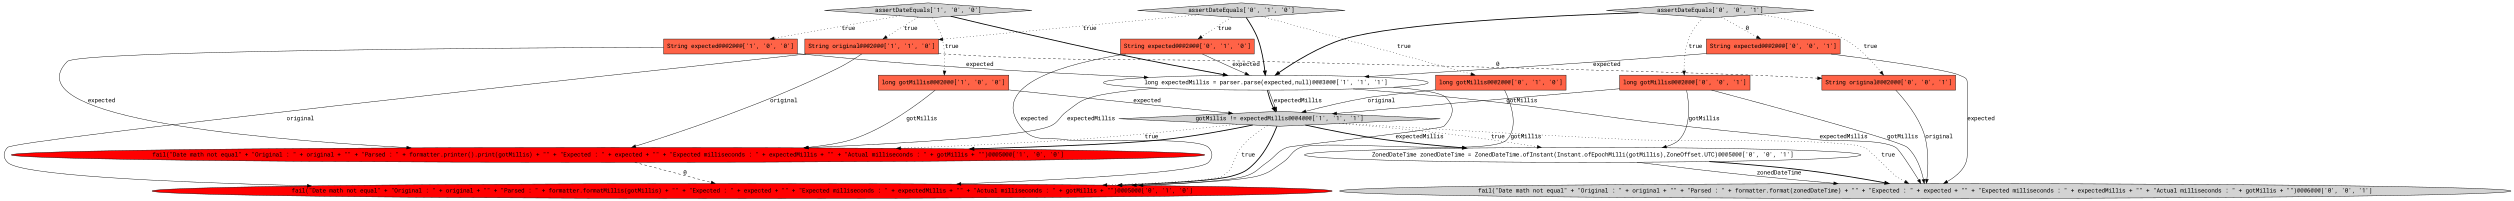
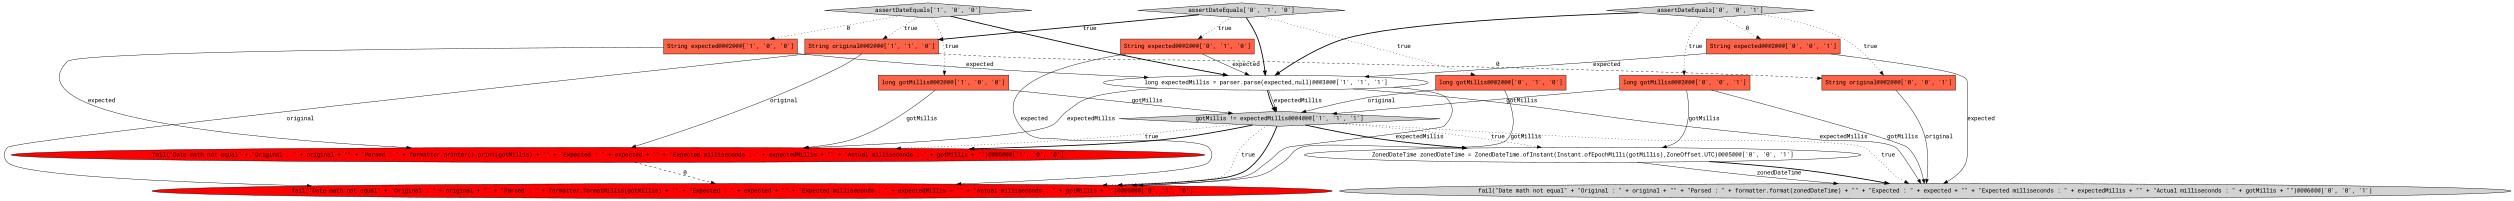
  digraph {
    fontname="Roboto Mono"
    node [fillcolor=tomato fontname="Roboto Mono" shape=box style=filled]
    edge [fontname="Roboto Mono" style=solid]
    n1 [label="String original@@@2@@@['1', '1', '0']"]
    n2 [fillcolor=red label="fail(\"Date math not equal\" + \"Original : \" + original + \"\" + \"Parsed : \" + formatter.formatMillis(gotMillis) + \"\" + \"Expected : \" + expected + \"\" + \"Expected milliseconds : \" + expectedMillis + \"\" + \"Actual milliseconds : \" + gotMillis + \"\")@@@5@@@['0', '1', '0']" shape=ellipse]
    n3 [fillcolor=red label="fail(\"Date math not equal\" + \"Original : \" + original + \"\" + \"Parsed : \" + formatter.printer().print(gotMillis) + \"\" + \"Expected : \" + expected + \"\" + \"Expected milliseconds : \" + expectedMillis + \"\" + \"Actual milliseconds : \" + gotMillis + \"\")@@@5@@@['1', '0', '0']" shape=ellipse]
    n4 [label="String original@@@2@@@['0', '0', '1']"]
    n5 [fillcolor=lightgray label="fail(\"Date math not equal\" + \"Original : \" + original + \"\" + \"Parsed : \" + formatter.format(zonedDateTime) + \"\" + \"Expected : \" + expected + \"\" + \"Expected milliseconds : \" + expectedMillis + \"\" + \"Actual milliseconds : \" + gotMillis + \"\")@@@6@@@['0', '0', '1']" shape=ellipse]
    n6 [fillcolor=lightgray label="gotMillis != expectedMillis@@@4@@@['1', '1', '1']" shape=diamond]
    n7 [fillcolor=white label="ZonedDateTime zonedDateTime = ZonedDateTime.ofInstant(Instant.ofEpochMilli(gotMillis),ZoneOffset.UTC)@@@5@@@['0', '0', '1']" shape=ellipse]
    n8 [label="long gotMillis@@@2@@@['0', '1', '0']"]
    n9 [fillcolor=lightgray label="assertDateEquals['0', '0', '1']" shape=diamond]
    n10 [fillcolor=white label="long expectedMillis = parser.parse(expected,null)@@@3@@@['1', '1', '1']" shape=ellipse]
    n11 [label="long gotMillis@@@2@@@['0', '0', '1']"]
    n12 [label="String expected@@@2@@@['0', '0', '1']"]
    n13 [label="long gotMillis@@@2@@@['1', '0', '0']"]
    n14 [label="String expected@@@2@@@['0', '1', '0']"]
    n15 [fillcolor=lightgray label="assertDateEquals['1', '0', '0']" shape=diamond]
    n16 [label="String expected@@@2@@@['1', '0', '0']"]
    n17 [fillcolor=lightgray label="assertDateEquals['0', '1', '0']" shape=diamond]
    n1 -> n2 [label=original]
    n1 -> n3 [label=original]
    n1 -> n4 [label=0 style=dashed]
    n3 -> n2 [label=0 style=dashed]
    n4 -> n5 [label=original]
    n6 -> n2 [label=true style=dotted]
    n6 -> n2 [style=bold]
    n6 -> n3 [label=true style=dotted]
    n6 -> n3 [style=bold]
    n6 -> n5 [label=true style=dotted]
    n6 -> n7 [label=true style=dotted]
    n6 -> n7 [style=bold]
    n7 -> n5 [label=zonedDateTime]
    n7 -> n5 [style=bold]
    n8 -> n2 [label=gotMillis]
    n8 -> n6 [label=original]
    n9 -> n4 [label=true style=dotted]
    n9 -> n10 [style=bold]
    n9 -> n11 [label=true style=dotted]
    n9 -> n12 [label=0 style=dotted]
    n10 -> n2 [label=expectedMillis]
    n10 -> n3 [label=expectedMillis]
    n10 -> n5 [label=expectedMillis]
    n10 -> n6 [label=expectedMillis]
    n10 -> n6 [style=bold]
    n11 -> n5 [label=gotMillis]
    n11 -> n6 [label=gotMillis]
    n11 -> n7 [label=gotMillis]
    n12 -> n5 [label=expected]
    n12 -> n10 [label=expected]
    n13 -> n3 [label=gotMillis]
-   n13 -> n6 [label=expected]
+   n13 -> n6 [label=gotMillis]
    n14 -> n2 [label=expected]
    n14 -> n10 [label=expected]
    n15 -> n1 [label=true style=dotted]
    n15 -> n10 [style=bold]
    n15 -> n13 [label=true style=dotted]
-   n15 -> n16 [label=true style=dotted]
+   n15 -> n16 [label=0 style=dotted]
    n16 -> n3 [label=expected]
    n16 -> n10 [label=expected]
-   n17 -> n1 [label=true style=dotted]
+   n17 -> n1 [label=true style=bold]
    n17 -> n8 [label=true style=dotted]
    n17 -> n10 [style=bold]
    n17 -> n14 [label=true style=dotted]
  }
